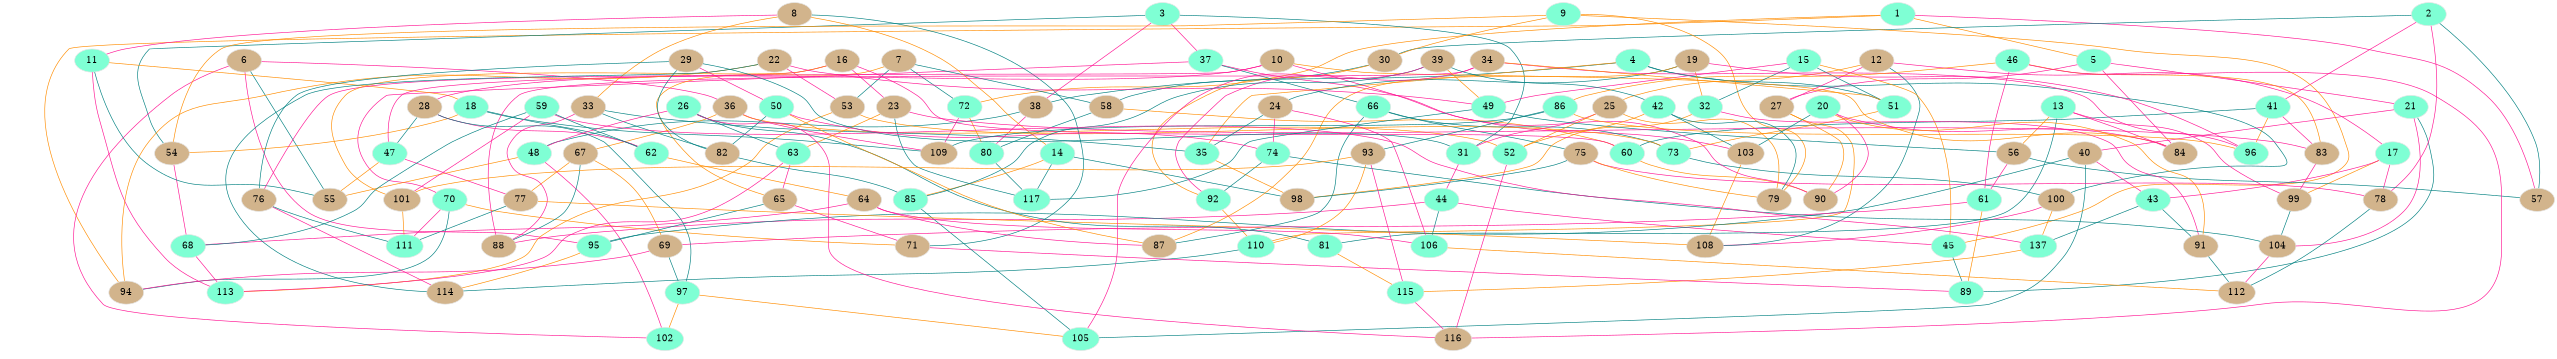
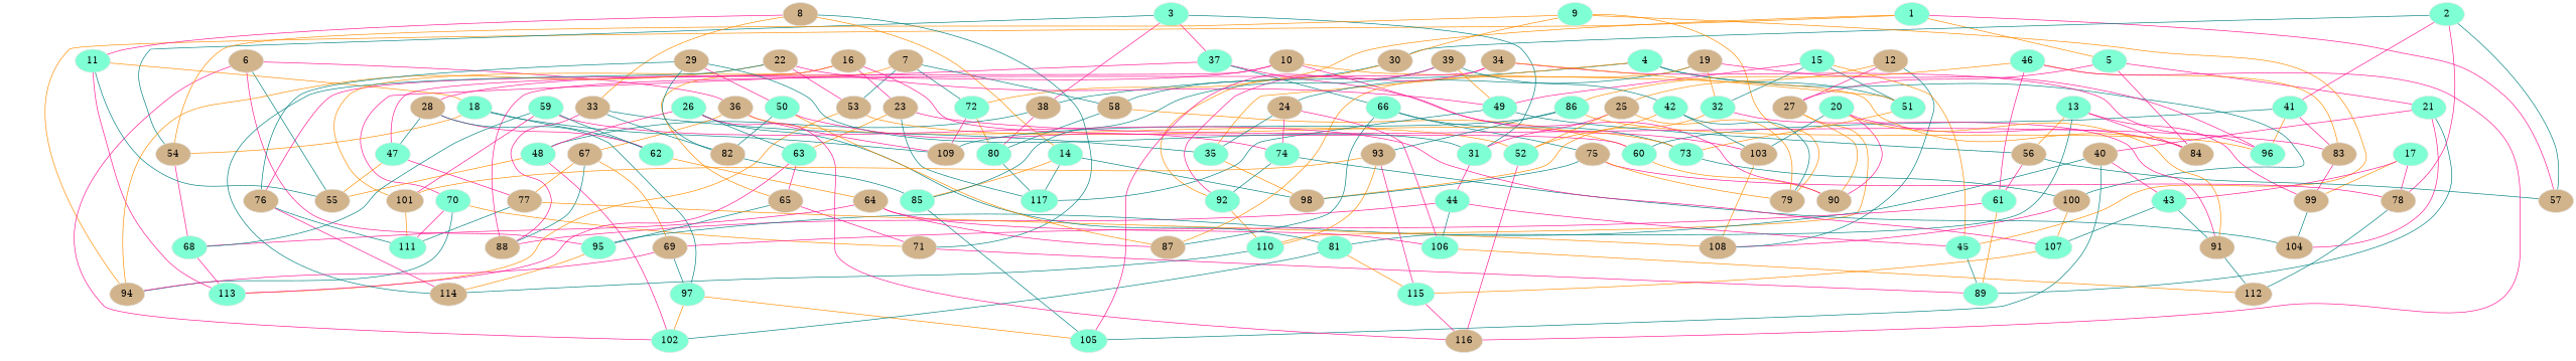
  graph {
    node [color=gray90 fillcolor=aquamarine style=filled]
    edge [color=deeppink]
    1
    5
    57 [fillcolor=tan]
    72
    94 [fillcolor=tan]
    21
    27 [fillcolor=tan]
    84 [fillcolor=tan]
    109 [fillcolor=tan]
    80
    2
    30 [fillcolor=tan]
    41
    78 [fillcolor=tan]
    58 [fillcolor=tan]
    92
    60
    96
    83 [fillcolor=tan]
    112 [fillcolor=tan]
    3
    31
    37
    38 [fillcolor=tan]
    54 [fillcolor=tan]
    44
    103 [fillcolor=tan]
    66
    70
    48
    68
    4
    35
    51
    100 [fillcolor=tan]
    98 [fillcolor=tan]
    73
    108 [fillcolor=tan]
-   107 [label=137]
+   107
    40 [fillcolor=tan]
    89
    104 [fillcolor=tan]
    90 [fillcolor=tan]
    110
    6 [fillcolor=tan]
    36 [fillcolor=tan]
    55 [fillcolor=tan]
    95
    102
    52
    67 [fillcolor=tan]
    114 [fillcolor=tan]
    7 [fillcolor=tan]
    53 [fillcolor=tan]
    65 [fillcolor=tan]
    113
    71 [fillcolor=tan]
    8 [fillcolor=tan]
    11
    14
    33 [fillcolor=tan]
    18
    85
    117
    82 [fillcolor=tan]
    88 [fillcolor=tan]
    9
    45
    79 [fillcolor=tan]
    10 [fillcolor=tan]
    28 [fillcolor=tan]
    47
    62
    97
    77 [fillcolor=tan]
    12 [fillcolor=tan]
    17
    25 [fillcolor=tan]
    99 [fillcolor=tan]
    43
    13
    56 [fillcolor=tan]
    81
    61
    115
    105
    15
    32
    49
    91 [fillcolor=tan]
    16 [fillcolor=tan]
    23 [fillcolor=tan]
    76 [fillcolor=tan]
    101 [fillcolor=tan]
    63
    111
    64 [fillcolor=tan]
    19 [fillcolor=tan]
    24 [fillcolor=tan]
    87 [fillcolor=tan]
    74
    106
    20
    22 [fillcolor=tan]
    116 [fillcolor=tan]
    26
    29 [fillcolor=tan]
    50
    34 [fillcolor=tan]
    69 [fillcolor=tan]
    75 [fillcolor=tan]
    39 [fillcolor=tan]
    42
    46
    86
    93 [fillcolor=tan]
    59
    1 -- 5 [color=darkorange]
    1 -- 57
    1 -- 72 [color=darkorange]
    1 -- 94 [color=darkorange]
    5 -- 21
    5 -- 27
    5 -- 84
    72 -- 109
    72 -- 80 [color=darkorange]
    21 -- 40
    21 -- 89 [color=teal]
    21 -- 104
    27 -- 90 [color=darkorange]
    27 -- 110 [color=darkorange]
    80 -- 117 [color=teal]
    2 -- 57 [color=teal]
    2 -- 30 [color=teal]
    2 -- 41
    2 -- 78
    30 -- 58 [color=teal]
    30 -- 92 [color=darkorange]
    41 -- 60 [color=teal]
    41 -- 96 [color=darkorange]
    41 -- 83
    78 -- 112 [color=teal]
    58 -- 80 [color=teal]
    58 -- 60 [color=darkorange]
    92 -- 110 [color=darkorange]
    60 -- 90 [color=darkorange]
    83 -- 99
    3 -- 31 [color=teal]
    3 -- 37
    3 -- 38
    3 -- 54 [color=teal]
    31 -- 44
    37 -- 103
    37 -- 66 [color=teal]
    37 -- 70
    38 -- 80
    38 -- 48 [color=teal]
    54 -- 68
    44 -- 88
    44 -- 45
    44 -- 106 [color=teal]
    103 -- 108 [color=darkorange]
    66 -- 73 [color=teal]
    66 -- 87 [color=teal]
    66 -- 75 [color=teal]
    70 -- 94 [color=teal]
    70 -- 71 [color=darkorange]
    70 -- 111
    48 -- 55 [color=darkorange]
    48 -- 102
    68 -- 113
    4 -- 38 [color=teal]
    4 -- 35 [color=darkorange]
    4 -- 51 [color=teal]
    4 -- 100 [color=teal]
    35 -- 98 [color=darkorange]
    51 -- 73 [color=darkorange]
    100 -- 108
    100 -- 107 [color=darkorange]
    73 -- 100 [color=teal]
    107 -- 115 [color=darkorange]
    40 -- 95 [color=teal]
    40 -- 43
    40 -- 105 [color=teal]
-   104 -- 112
    110 -- 114 [color=teal]
    6 -- 36
    6 -- 55 [color=teal]
    6 -- 95
    6 -- 102
    36 -- 109
    36 -- 52 [color=darkorange]
    36 -- 67 [color=darkorange]
    95 -- 114 [color=darkorange]
    52 -- 116
    67 -- 88 [color=teal]
    67 -- 77 [color=darkorange]
    67 -- 69 [color=darkorange]
    7 -- 72 [color=teal]
    7 -- 58 [color=teal]
    7 -- 53 [color=teal]
    7 -- 65 [color=darkorange]
    53 -- 73 [color=darkorange]
    53 -- 113 [color=darkorange]
    65 -- 95 [color=teal]
    65 -- 71
    71 -- 89
    8 -- 71 [color=teal]
    8 -- 11
    8 -- 14 [color=darkorange]
    8 -- 33 [color=darkorange]
    11 -- 55 [color=teal]
    11 -- 113
    11 -- 18 [color=darkorange]
    14 -- 98 [color=teal]
    14 -- 85 [color=darkorange]
    14 -- 117 [color=teal]
    33 -- 35 [color=teal]
    33 -- 82 [color=teal]
    33 -- 88
    18 -- 109 [color=teal]
    18 -- 54 [color=darkorange]
    18 -- 62 [color=teal]
    85 -- 105 [color=teal]
    82 -- 85 [color=teal]
    9 -- 30 [color=darkorange]
    9 -- 54 [color=darkorange]
    9 -- 45 [color=darkorange]
    9 -- 79 [color=darkorange]
    45 -- 89 [color=teal]
    10 -- 84 [color=darkorange]
    10 -- 90
    10 -- 28
    10 -- 47
    28 -- 47 [color=teal]
    28 -- 62
    28 -- 97 [color=teal]
    47 -- 55 [color=darkorange]
    47 -- 77
    62 -- 64 [color=darkorange]
    97 -- 102 [color=darkorange]
    97 -- 105 [color=darkorange]
    77 -- 108 [color=darkorange]
    77 -- 111 [color=teal]
    12 -- 27
    12 -- 108 [color=teal]
-   12 -- 17
    12 -- 25 [color=darkorange]
    17 -- 78
    17 -- 99 [color=darkorange]
    17 -- 43
    25 -- 31
    25 -- 52 [color=darkorange]
    25 -- 79 [color=darkorange]
    99 -- 104 [color=teal]
    43 -- 107 [color=teal]
    43 -- 91 [color=teal]
    13 -- 84
    13 -- 99
    13 -- 56 [color=darkorange]
    13 -- 81 [color=teal]
    56 -- 57 [color=teal]
    56 -- 61
+   81 -- 102 [color=teal]
    81 -- 115 [color=darkorange]
    61 -- 89 [color=darkorange]
    61 -- 69
    115 -- 116
    15 -- 51 [color=teal]
    15 -- 45 [color=darkorange]
    15 -- 32 [color=teal]
    15 -- 49
    32 -- 98 [color=darkorange]
    32 -- 91
    49 -- 117 [color=teal]
    49 -- 56 [color=teal]
    91 -- 112 [color=teal]
    16 -- 60
    16 -- 23
    16 -- 76
    16 -- 101 [color=darkorange]
    23 -- 83
    23 -- 117 [color=teal]
    23 -- 63 [color=darkorange]
    76 -- 114
    76 -- 111 [color=teal]
    101 -- 111 [color=darkorange]
    63 -- 65
    63 -- 113
    64 -- 68
    64 -- 87
    64 -- 106
    19 -- 96
    19 -- 32 [color=darkorange]
    19 -- 24 [color=teal]
    19 -- 87 [color=darkorange]
    24 -- 35 [color=teal]
    24 -- 74
    24 -- 106
    74 -- 92 [color=teal]
    74 -- 104 [color=teal]
    106 -- 112 [color=darkorange]
    20 -- 84
    20 -- 103 [color=teal]
    20 -- 90
    20 -- 91 [color=darkorange]
    22 -- 94 [color=darkorange]
    22 -- 114 [color=teal]
    22 -- 53
    22 -- 49
    26 -- 48
    26 -- 81 [color=teal]
    26 -- 63 [color=teal]
    26 -- 116
    29 -- 31 [color=teal]
    29 -- 82 [color=teal]
    29 -- 76 [color=teal]
    29 -- 50
    50 -- 82 [color=teal]
    50 -- 87 [color=darkorange]
    50 -- 74
    34 -- 92
    34 -- 96
    34 -- 51 [color=darkorange]
    34 -- 88
    69 -- 94
    69 -- 97 [color=teal]
    75 -- 78
    75 -- 98 [color=teal]
    75 -- 79 [color=darkorange]
    39 -- 85 [color=teal]
    39 -- 105
    39 -- 49 [color=darkorange]
    39 -- 42 [color=teal]
    42 -- 103 [color=teal]
    42 -- 52 [color=darkorange]
    42 -- 79 [color=teal]
    46 -- 83 [color=darkorange]
    46 -- 61
    46 -- 116
    46 -- 86 [color=darkorange]
    86 -- 109 [color=teal]
    86 -- 96 [color=darkorange]
    86 -- 93 [color=teal]
    93 -- 110 [color=darkorange]
    93 -- 115
    93 -- 101 [color=darkorange]
    59 -- 68 [color=teal]
    59 -- 107
    59 -- 62 [color=teal]
    59 -- 101
  }
